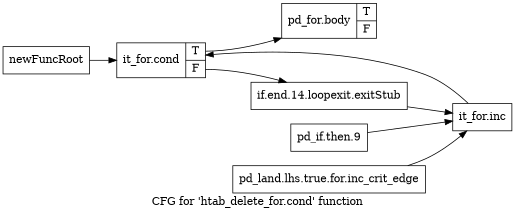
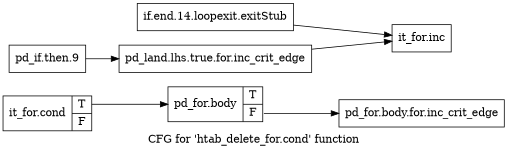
  digraph {
    label="CFG for 'htab_delete_for.cond' function"
    rankdir=LR
    node [shape=record]
-   n1 [label="{newFuncRoot}"]
    n2 [label="{it_for.cond|{<s0>T|<s1>F}}"]
    n3 [label="{if.end.14.loopexit.exitStub}"]
    n4 [label="{pd_for.body|{<s0>T|<s1>F}}"]
    n5 [label="{it_for.inc}"]
+   n6 [label="{pd_for.body.for.inc_crit_edge}"]
    n7 [label="{pd_if.then.9}"]
    n8 [label="{pd_land.lhs.true.for.inc_crit_edge}"]
-   n1 -> n2
-   n2 -> n3 [tailport=s1]
    n2 -> n4 [tailport=s0]
    n3 -> n5
-   n5 -> n2
-   n7 -> n5
+   n4 -> n6 [tailport=s1]
+   n7 -> n8
    n8 -> n5
  }
